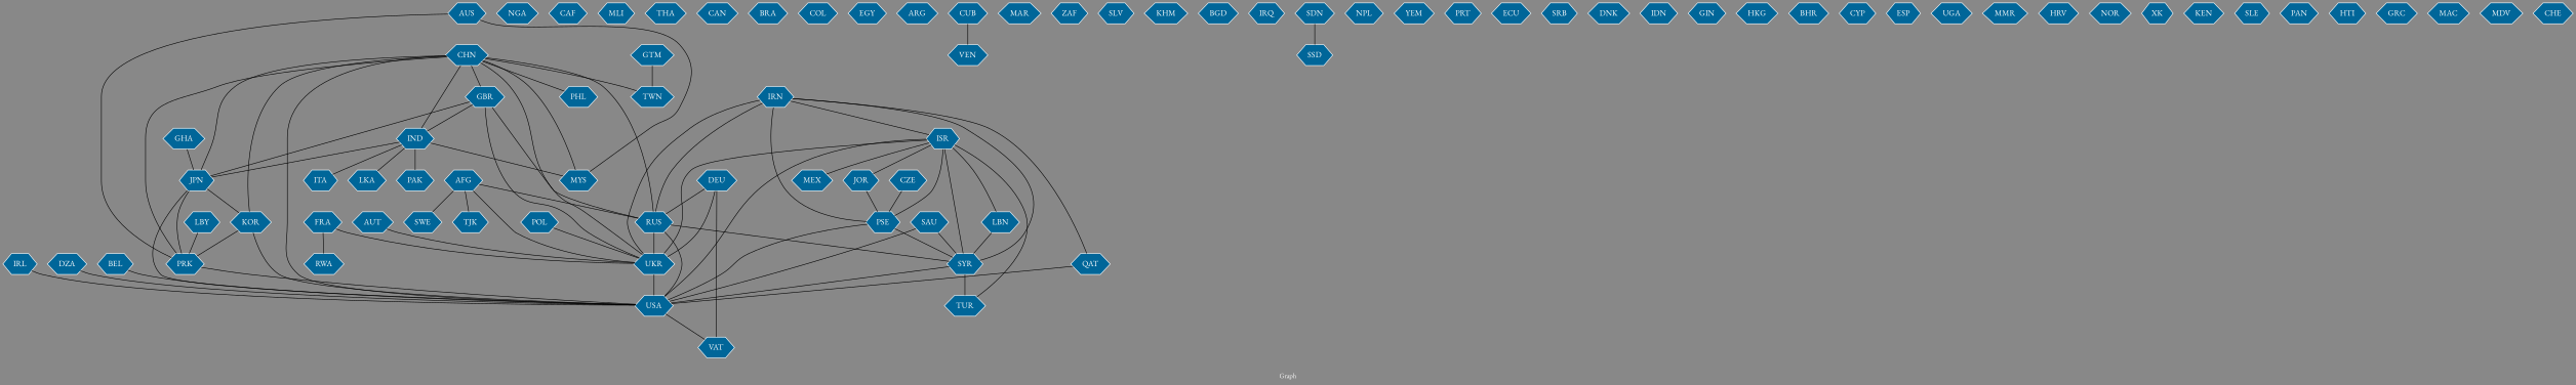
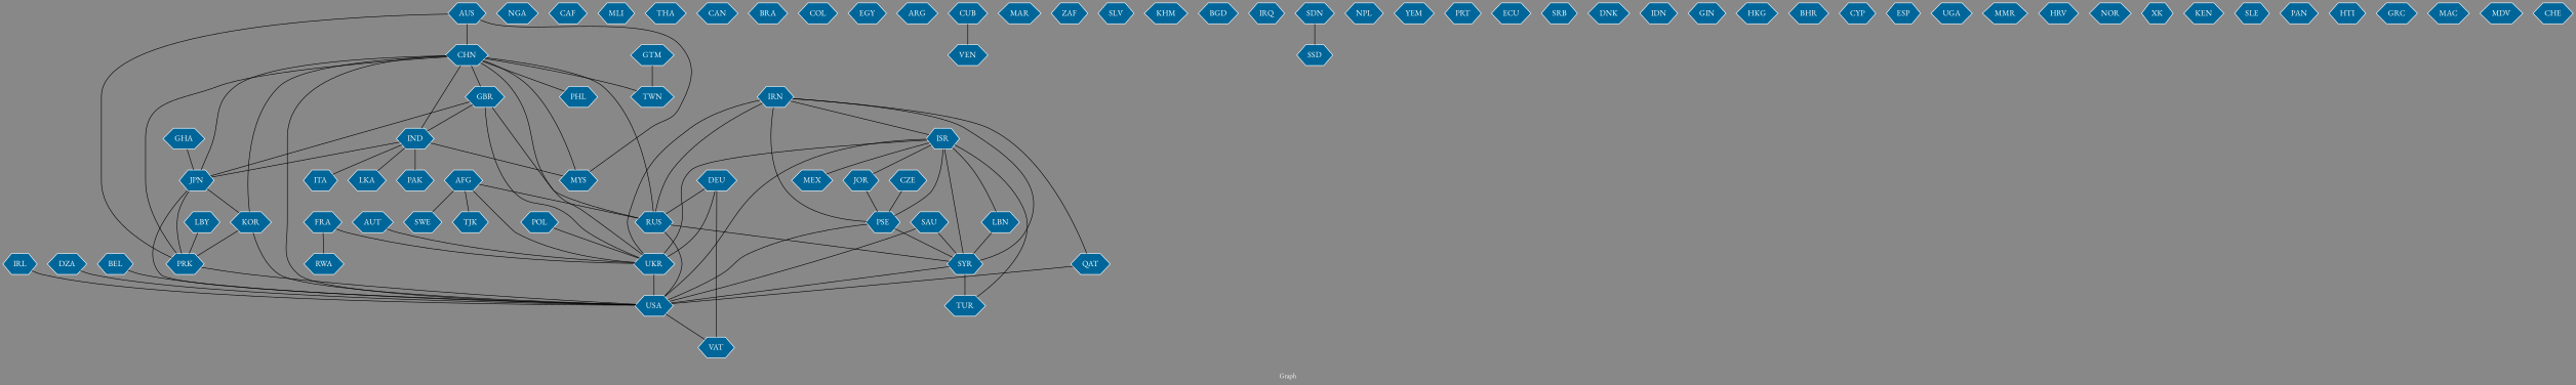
  graph {
    bgcolor="#888888"
    fontcolor=white
    fontname="EB Garamond"
    fontsize=12
    label="Graph"
    node [color=white fillcolor="#006699" fontcolor=white fontname="EB Garamond" shape=hexagon style=filled]
    edge [arrowhead=open color=black fontcolor=white fontname="EB Garamond" fontsize=12 weight=1]
    n1 [label=JPN]
    n2 [label=USA]
    n3 [label=PRK]
    n4 [label=KOR]
    n5 [label=VAT]
    n6 [label=RUS]
    n7 [label=UKR]
    n8 [label=SYR]
    n9 [label=TUR]
    n10 [label=CHN]
    n11 [label=IND]
    n12 [label=TWN]
    n13 [label=MYS]
    n14 [label=GBR]
    n15 [label=PHL]
    n16 [label=LKA]
    n17 [label=PAK]
    n18 [label=ITA]
    n19 [label=NGA]
    n20 [label=IRN]
    n21 [label=PSE]
    n22 [label=ISR]
    n23 [label=QAT]
    n24 [label=MEX]
    n25 [label=JOR]
    n26 [label=LBN]
    n27 [label=IRL]
    n28 [label=CAF]
    n29 [label=DEU]
    n30 [label=FRA]
    n31 [label=RWA]
    n32 [label=GTM]
    n33 [label=MLI]
    n34 [label=THA]
    n35 [label=CAN]
    n36 [label=BRA]
    n37 [label=SAU]
    n38 [label=AUS]
    n39 [label=COL]
    n40 [label=AFG]
    n41 [label=SWE]
    n42 [label=TJK]
    n43 [label=AUT]
    n44 [label=EGY]
    n45 [label=ARG]
    n46 [label=DZA]
    n47 [label=VEN]
    n48 [label=CUB]
    n49 [label=MAR]
    n50 [label=ZAF]
    n51 [label=SLV]
    n52 [label=KHM]
    n53 [label=BGD]
    n54 [label=IRQ]
    n55 [label=BEL]
    n56 [label=POL]
    n57 [label=SSD]
    n58 [label=SDN]
    n59 [label=NPL]
    n60 [label=YEM]
    n61 [label=PRT]
    n62 [label=ECU]
    n63 [label=SRB]
    n64 [label=DNK]
    n65 [label=IDN]
    n66 [label=GIN]
    n67 [label=HKG]
    n68 [label=BHR]
    n69 [label=LBY]
    n70 [label=CYP]
    n71 [label=ESP]
    n72 [label=UGA]
    n73 [label=MMR]
    n74 [label=HRV]
    n75 [label=NOR]
    n76 [label=XK]
    n77 [label=KEN]
    n78 [label=SLE]
    n79 [label=PAN]
    n80 [label=HTI]
    n81 [label=GRC]
    n82 [label=CZE]
    n83 [label=GHA]
    n84 [label=MAC]
    n85 [label=MDV]
    n86 [label=CHE]
    n1 -- n2 [weight=2]
    n1 -- n3 [weight=5]
    n1 -- n4 [weight=5]
    n2 -- n5 [weight=3]
    n3 -- n2
    n4 -- n2
    n4 -- n3 [weight=2]
    n6 -- n2 [weight=20]
-   n6 -- n7 [weight=127]
    n6 -- n8
    n7 -- n2 [weight=23]
    n8 -- n2 [weight=2]
    n8 -- n9 [weight=5]
    n10 -- n1
    n10 -- n2 [weight=8]
    n10 -- n3
    n10 -- n4 [weight=3]
    n10 -- n6 [weight=2]
    n10 -- n7
    n10 -- n11
    n10 -- n12 [weight=5]
    n10 -- n13 [weight=4]
    n10 -- n14
    n10 -- n15
    n11 -- n1
    n11 -- n13
    n11 -- n16
    n11 -- n17
    n11 -- n18
    n14 -- n1
    n14 -- n6
    n14 -- n7 [weight=3]
    n14 -- n11
    n20 -- n6 [weight=2]
    n20 -- n7 [weight=2]
    n20 -- n8
    n20 -- n21 [weight=2]
    n20 -- n22 [weight=3]
    n20 -- n23
    n21 -- n2 [weight=3]
    n21 -- n8
    n22 -- n2 [weight=2]
    n22 -- n7
    n22 -- n8 [weight=9]
    n22 -- n9
    n22 -- n21 [weight=19]
    n22 -- n24
    n22 -- n25 [weight=2]
    n22 -- n26 [weight=3]
    n23 -- n2 [weight=2]
    n25 -- n21 [weight=2]
    n26 -- n8 [weight=3]
    n27 -- n2 [weight=6]
    n29 -- n5 [weight=3]
    n29 -- n6 [weight=7]
    n29 -- n7 [weight=6]
    n30 -- n7
    n30 -- n31
    n32 -- n12
    n37 -- n2 [weight=7]
    n37 -- n8
    n38 -- n3
+   n38 -- n10
    n38 -- n13
    n40 -- n6
    n40 -- n7
    n40 -- n41
    n40 -- n42
    n43 -- n7 [weight=5]
    n46 -- n2
    n48 -- n47 [weight=2]
    n55 -- n2 [weight=2]
    n56 -- n7 [weight=2]
    n58 -- n57
    n69 -- n3
    n82 -- n21 [weight=2]
    n83 -- n1
  }
